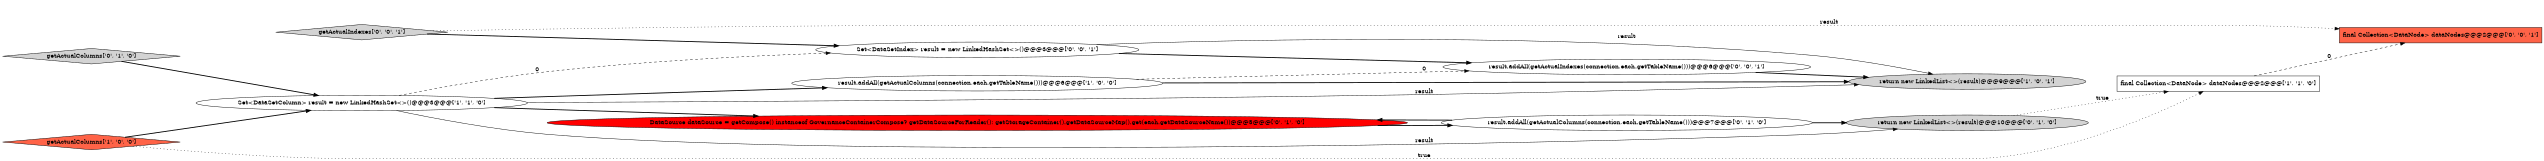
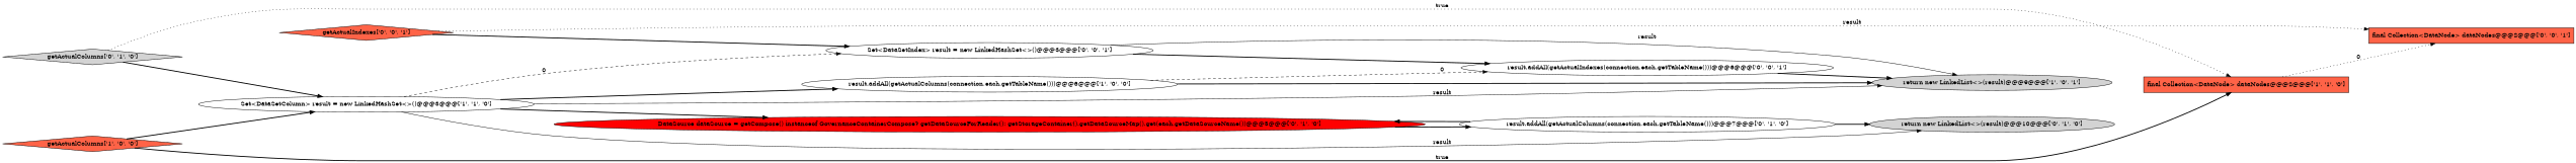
  digraph {
    rankdir=LR
    node [fillcolor=white shape=ellipse style=filled]
    edge [style=bold]
    n1 [fillcolor=tomato label="final Collection<DataNode> dataNodes@@@2@@@['0', '0', '1']" shape=box]
    n2 [fillcolor=red label="DataSource dataSource = getCompose() instanceof GovernanceContainerCompose? getDataSourceForReader(): getStorageContainer().getDataSourceMap().get(each.getDataSourceName())@@@5@@@['0', '1', '0']"]
    n3 [label="result.addAll(getActualColumns(connection,each.getTableName()))@@@7@@@['0', '1', '0']"]
    n4 [fillcolor=lightgray label="return new LinkedList<>(result)@@@10@@@['0', '1', '0']"]
    n5 [label="Set<DataSetColumn> result = new LinkedHashSet<>()@@@3@@@['1', '1', '0']"]
    n6 [label="result.addAll(getActualColumns(connection,each.getTableName()))@@@6@@@['1', '0', '0']"]
    n7 [label="Set<DataSetIndex> result = new LinkedHashSet<>()@@@3@@@['0', '0', '1']"]
    n8 [fillcolor=lightgray label="return new LinkedList<>(result)@@@9@@@['1', '0', '1']"]
    n9 [label="result.addAll(getActualIndexes(connection,each.getTableName()))@@@6@@@['0', '0', '1']"]
-   n10 [fillcolor=lightgray label="getActualIndexes['0', '0', '1']" shape=diamond]
+   n10 [fillcolor=tomato label="getActualIndexes['0', '0', '1']" shape=diamond]
    n11 [fillcolor=tomato label="getActualColumns['1', '0', '0']" shape=diamond]
-   n12 [label="final Collection<DataNode> dataNodes@@@2@@@['1', '1', '0']" shape=box]
+   n12 [fillcolor=tomato label="final Collection<DataNode> dataNodes@@@2@@@['1', '1', '0']" shape=box]
    n13 [fillcolor=lightgray label="getActualColumns['0', '1', '0']" shape=diamond]
    n2 -> n3
    n3 -> n2
    n3 -> n4
    n5 -> n2
    n5 -> n4 [label=result style=solid]
    n5 -> n6
    n5 -> n7 [label=0 style=dashed]
    n5 -> n8 [label=result style=solid]
    n6 -> n8
    n6 -> n9 [label=0 style=dashed]
    n7 -> n8 [label=result style=solid]
    n7 -> n9
    n9 -> n8
    n10 -> n1 [label=result style=dotted]
    n10 -> n7
    n11 -> n5
-   n11 -> n12 [label=true style=dotted]
-   n12 -> n1 [label=0 style=dashed]
+   n11 -> n12 [label=true]
+   n12 -> n1 [label=0 style=dotted]
    n13 -> n5
-   n4 -> n12 [label=true style=dotted]
+   n13 -> n12 [label=true style=dotted]
  }
